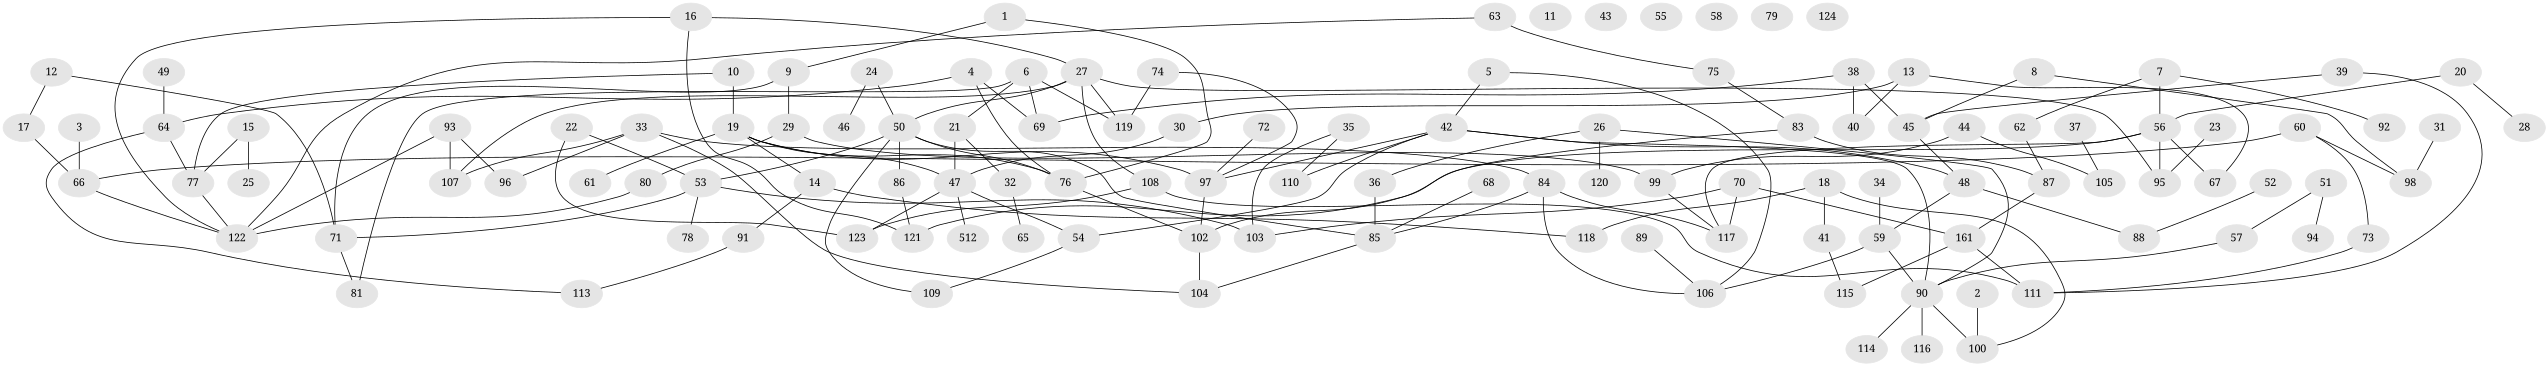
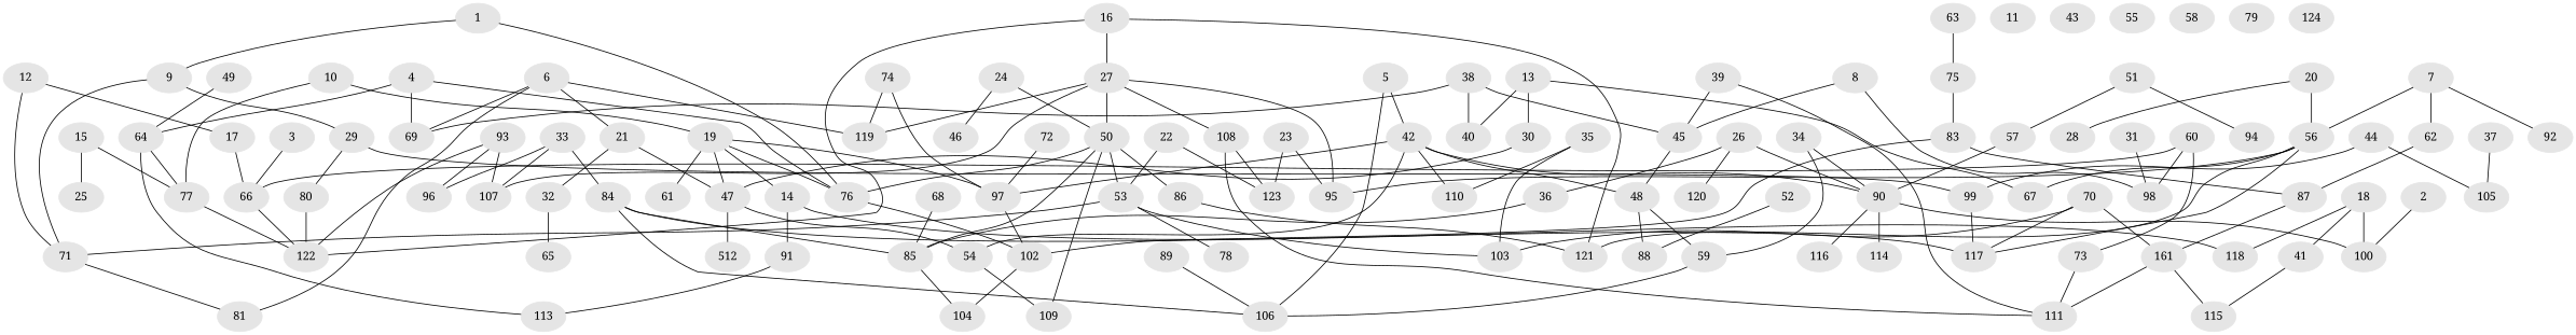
  graph {
    fontname="Noto Serif"
    node [color=gray90 fontname="Noto Serif" style=filled]
    edge [fontname="Noto Serif"]
    1
    9
    76
    29
    71
    102
    2
    100
    3
    66
    122
    4
    64
    69
    77
    113
    5
    42
    106
    97
    90
    110
    48
    54
    6
    21
    81
    119
    47
    32
    7
    56
    62
    92
    67
    121
    95
    117
    87
    8
    45
    98
    80
    99
    10
    19
    14
    61
    11
    12
    17
    13
    30
    40
    91
    118
    15
    25
    16
    27
    50
    107
    108
    18
    41
    115
    n67 [label=512]
    20
    28
    65
    22
    53
    123
    103
    78
    23
    24
    46
    85
    86
    109
    26
    36
    120
    114
    116
    111
    31
    33
    84
    96
    104
    34
    59
    35
    37
    105
    38
    39
    88
    43
    44
    49
    51
    57
    94
    52
    55
    58
    60
    73
    n112 [label=161]
    63
    75
    83
    68
    70
    72
    74
    79
    89
    93
    124
    1 -- 9
    1 -- 76
    9 -- 29
    9 -- 71
    76 -- 102
    29 -- 80
    29 -- 99
    71 -- 81
    102 -- 104
    2 -- 100
    3 -- 66
    66 -- 122
    4 -- 76
    4 -- 64
    4 -- 69
    64 -- 77
    64 -- 113
    77 -- 122
    5 -- 42
    5 -- 106
    42 -- 97
    42 -- 90
    42 -- 110
    42 -- 48
    42 -- 54
    97 -- 102
    90 -- 100
    90 -- 114
    90 -- 116
    48 -- 59
    48 -- 88
    54 -- 109
    6 -- 69
    6 -- 21
    6 -- 81
    6 -- 119
    21 -- 47
    21 -- 32
    47 -- 54
    47 -- n67
    32 -- 65
    7 -- 56
    7 -- 62
    7 -- 92
    56 -- 67
    56 -- 121
    56 -- 95
    56 -- 117
    62 -- 87
    87 -- n112
    8 -- 45
    8 -- 98
    45 -- 48
    80 -- 122
    99 -- 117
    10 -- 77
    10 -- 19
    19 -- 76
    19 -- 97
    19 -- 47
    19 -- 14
    19 -- 61
    14 -- 91
    14 -- 118
    12 -- 71
    12 -- 17
    17 -- 66
    13 -- 67
    13 -- 30
    13 -- 40
    30 -- 47
    91 -- 113
    15 -- 77
    15 -- 25
    16 -- 122
    16 -- 121
    16 -- 27
    27 -- 119
    27 -- 95
    27 -- 50
    27 -- 107
    27 -- 108
    50 -- 76
    50 -- 53
    50 -- 85
    50 -- 86
    50 -- 109
    108 -- 123
    108 -- 111
    18 -- 100
    18 -- 118
    18 -- 41
    41 -- 115
    20 -- 56
    20 -- 28
    22 -- 53
    22 -- 123
    53 -- 71
    53 -- 103
    53 -- 78
    23 -- 95
-   47 -- 123
+   23 -- 123
    24 -- 50
    24 -- 46
    85 -- 104
    86 -- 121
    26 -- 90
    26 -- 36
    26 -- 120
    36 -- 85
    31 -- 98
    33 -- 107
    33 -- 84
    33 -- 96
-   33 -- 104
    84 -- 106
    84 -- 117
    84 -- 85
    34 -- 59
    59 -- 106
-   59 -- 90
+   34 -- 90
    35 -- 110
    35 -- 103
    37 -- 105
    38 -- 69
    38 -- 45
    38 -- 40
    39 -- 45
    39 -- 111
    44 -- 99
    44 -- 105
    49 -- 64
    51 -- 57
    51 -- 94
    57 -- 90
    52 -- 88
    60 -- 66
    60 -- 98
    60 -- 73
    73 -- 111
    n112 -- 115
    n112 -- 111
-   63 -- 122
    63 -- 75
    75 -- 83
    83 -- 102
    83 -- 87
    68 -- 85
    70 -- 117
    70 -- 103
    70 -- n112
    72 -- 97
    74 -- 97
    74 -- 119
    89 -- 106
    93 -- 122
    93 -- 107
    93 -- 96
  }
